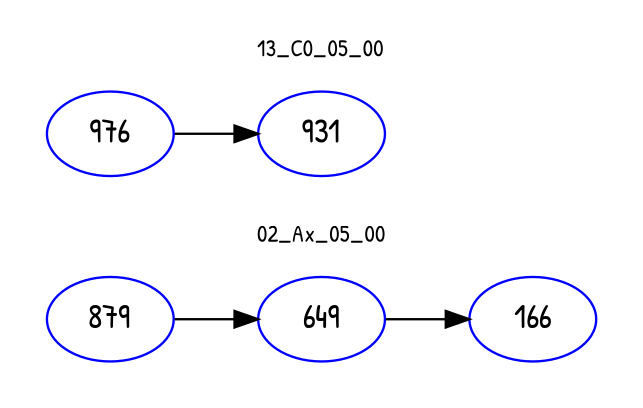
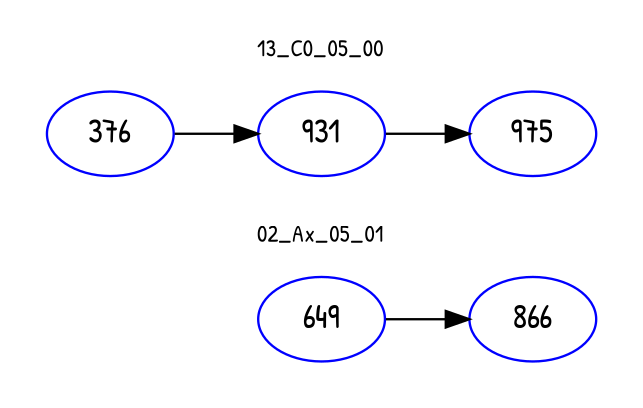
  digraph {
    fontname="Patrick Hand"
    rankdir=LR
    node [color=blue fontname="Patrick Hand"]
    edge [color=black fontname="Patrick Hand"]
-   n1 [label=879]
    n2 [label=649]
-   n3 [label=166]
-   n4 [label=976]
+   n3 [label=866]
+   n4 [label=376]
    n5 [label=931]
+   n6 [label=975]
    subgraph cluster_1 {
      color=white
      fontsize=10
-     label="02_Ax_05_00"
-     n1
+     label="02_Ax_05_01"
      n2
      n3
    }
    subgraph cluster_2 {
      color=white
      fontsize=10
      label="13_C0_05_00"
      n4
      n5
+     n6
    }
-   n1 -> n2
    n2 -> n3
    n4 -> n5
+   n5 -> n6
  }
